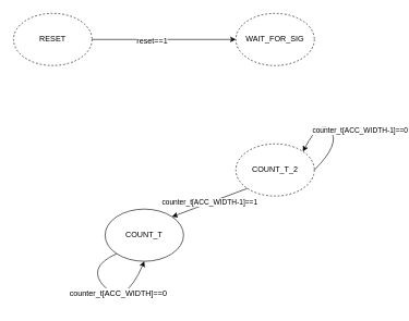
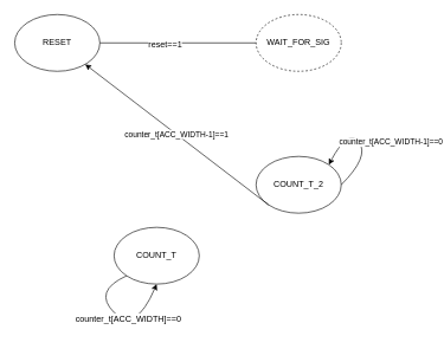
  <mxCell id="0" />
  <mxCell id="1" parent="0" />
- <mxCell id="2" value="RESET" style="ellipse;whiteSpace=wrap;html=1;dashed=1;" parent="1" vertex="1"><mxGeometry x="20" y="20" width="120" height="80" as="geometry" /></mxCell>
+ <mxCell id="2" value="RESET" style="ellipse;whiteSpace=wrap;html=1;" parent="1" vertex="1"><mxGeometry x="20" y="20" width="120" height="80" as="geometry" /></mxCell>
  <mxCell id="3" value="WAIT_FOR_SIG" style="ellipse;whiteSpace=wrap;html=1;dashed=1;" parent="1" vertex="1"><mxGeometry x="360" y="20" width="120" height="80" as="geometry" /></mxCell>
- <mxCell id="4" value="COUNT_T_2" style="ellipse;whiteSpace=wrap;html=1;dashed=1;" parent="1" vertex="1"><mxGeometry x="360" y="220" width="120" height="80" as="geometry" /></mxCell>
+ <mxCell id="4" value="COUNT_T_2" style="ellipse;whiteSpace=wrap;html=1;" parent="1" vertex="1"><mxGeometry x="360" y="220" width="120" height="80" as="geometry" /></mxCell>
  <mxCell id="5" value="COUNT_T" style="ellipse;whiteSpace=wrap;html=1;" parent="1" vertex="1"><mxGeometry x="160" y="320" width="120" height="80" as="geometry" /></mxCell>
- <mxCell id="6" value="" style="endArrow=classic;html=1;exitX=1;exitY=0.5;exitDx=0;exitDy=0;entryX=0;entryY=0.5;entryDx=0;entryDy=0;" parent="1" source="2" target="3" edge="1"><mxGeometry width="50" height="50" relative="1" as="geometry"><mxPoint x="300" y="240" as="sourcePoint" /><mxPoint x="350" y="190" as="targetPoint" /></mxGeometry></mxCell>
+ <mxCell id="6" value="" style="endArrow=none;html=1;exitX=1;exitY=0.5;exitDx=0;exitDy=0;entryX=0;entryY=0.5;entryDx=0;entryDy=0;" parent="1" source="2" target="3" edge="1"><mxGeometry width="50" height="50" relative="1" as="geometry"><mxPoint x="300" y="240" as="sourcePoint" /><mxPoint x="350" y="190" as="targetPoint" /></mxGeometry></mxCell>
  <mxCell id="7" value="reset==1" style="text;html=1;align=center;verticalAlign=middle;resizable=0;points=[];labelBackgroundColor=#ffffff;" parent="6" vertex="1" connectable="0"><mxGeometry x="-0.174" y="-2" relative="1" as="geometry"><mxPoint as="offset" /></mxGeometry></mxCell>
  <mxCell id="8" value="counter_t[ACC_WIDTH-1]==0" style="curved=1;endArrow=classic;html=1;exitX=1;exitY=0.5;exitDx=0;exitDy=0;entryX=1;entryY=0;entryDx=0;entryDy=0;" parent="1" source="4" target="4" edge="1"><mxGeometry x="-0.315" y="-36" width="50" height="50" relative="1" as="geometry"><mxPoint x="300" y="240" as="sourcePoint" /><mxPoint x="350" y="190" as="targetPoint" /><Array as="points"><mxPoint x="520" y="220" /><mxPoint x="490" y="180" /></Array><mxPoint x="1" y="2" as="offset" /></mxGeometry></mxCell>
- <mxCell id="9" value="counter_t[ACC_WIDTH-1]==1" style="endArrow=classic;html=1;entryX=1;entryY=0;entryDx=0;entryDy=0;exitX=0;exitY=1;exitDx=0;exitDy=0;" parent="1" source="4" target="5" edge="1"><mxGeometry width="50" height="50" relative="1" as="geometry"><mxPoint x="300" y="240" as="sourcePoint" /><mxPoint x="350" y="190" as="targetPoint" /></mxGeometry></mxCell>
+ <mxCell id="9" value="counter_t[ACC_WIDTH-1]==1" style="endArrow=classic;html=1;exitX=0;exitY=1;exitDx=0;exitDy=0;" parent="1" source="4" target="2" edge="1"><mxGeometry width="50" height="50" relative="1" as="geometry"><mxPoint x="300" y="240" as="sourcePoint" /><mxPoint x="350" y="190" as="targetPoint" /></mxGeometry></mxCell>
  <mxCell id="10" value="" style="curved=1;endArrow=classic;html=1;exitX=0;exitY=1;exitDx=0;exitDy=0;entryX=0.5;entryY=1;entryDx=0;entryDy=0;" parent="1" source="5" target="5" edge="1"><mxGeometry width="50" height="50" relative="1" as="geometry"><mxPoint x="140" y="510" as="sourcePoint" /><mxPoint x="190" y="460" as="targetPoint" /><Array as="points"><mxPoint x="130" y="410" /><mxPoint x="190" y="470" /></Array></mxGeometry></mxCell>
  <mxCell id="11" value="counter_t[ACC_WIDTH]==0" style="text;html=1;align=center;verticalAlign=middle;resizable=0;points=[];labelBackgroundColor=#ffffff;" parent="10" vertex="1" connectable="0"><mxGeometry x="0.08" y="8" relative="1" as="geometry"><mxPoint as="offset" /></mxGeometry></mxCell>
